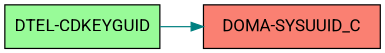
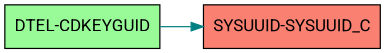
  digraph {
    rankdir=LR
    fontname=Roboto
    node [color=black shape=box style=filled fontname=Roboto]
    "DTEL-CDKEYGUID" [fillcolor=palegreen]
-   "DOMA-SYSUUID_C" [fillcolor=salmon]
+   "DOMA-SYSUUID_C" [fillcolor=salmon label="SYSUUID-SYSUUID_C"]
    "DTEL-CDKEYGUID" -> "DOMA-SYSUUID_C" [color=teal fontname=Roboto]
  }
